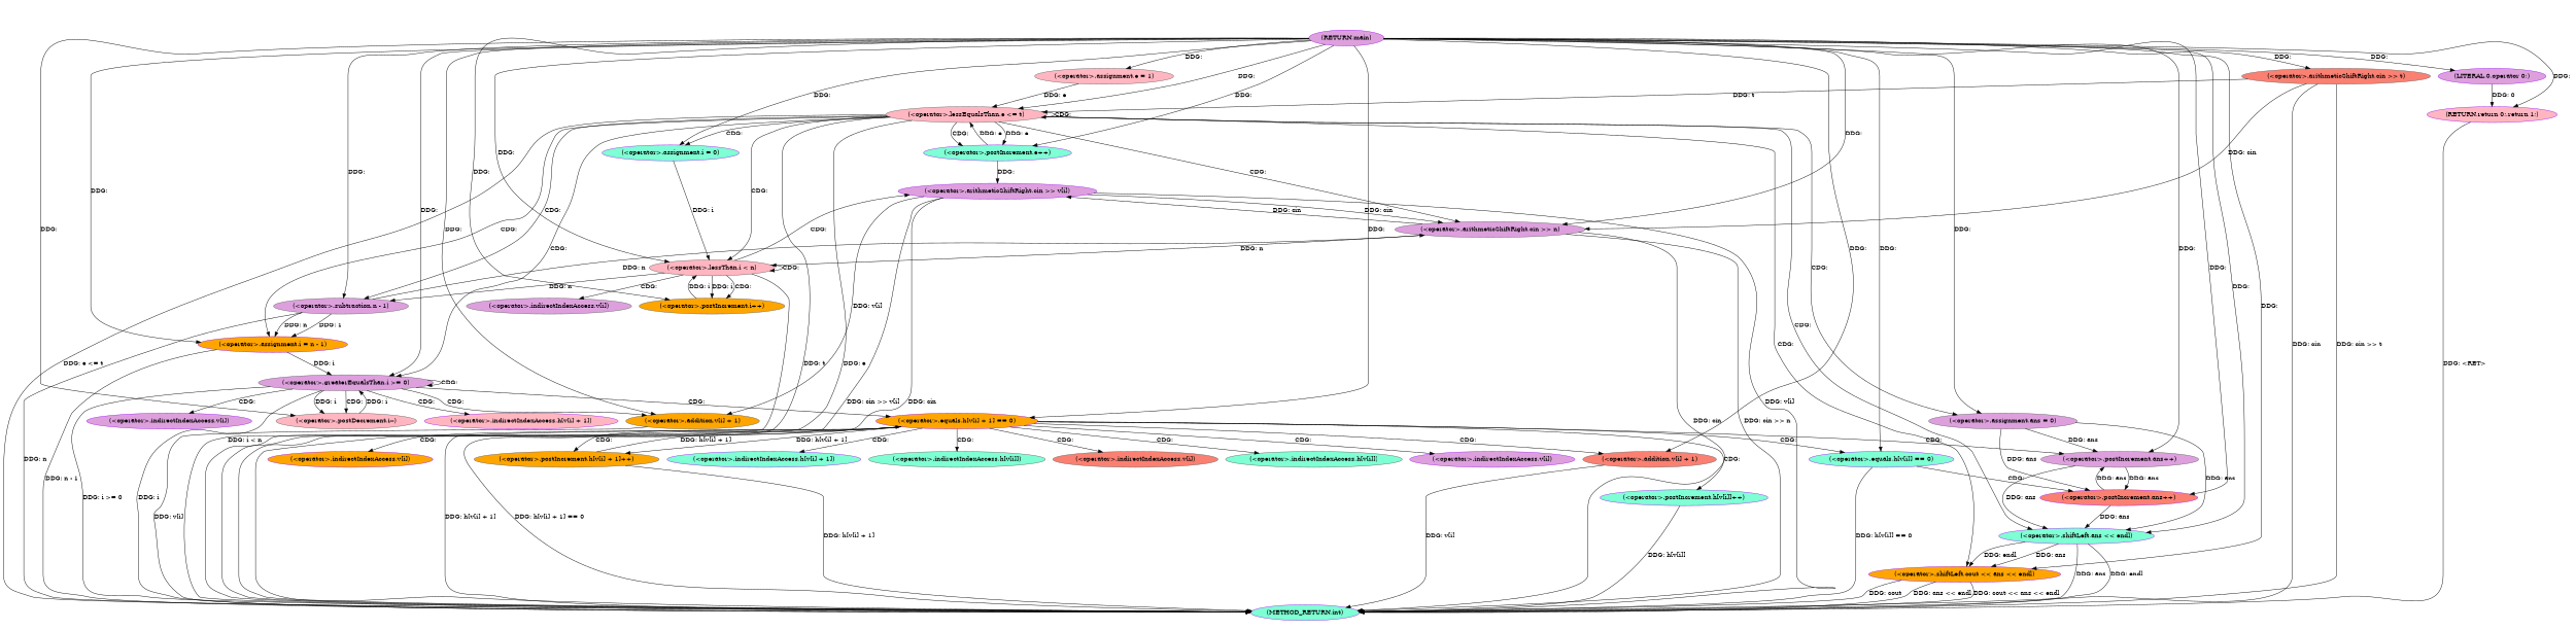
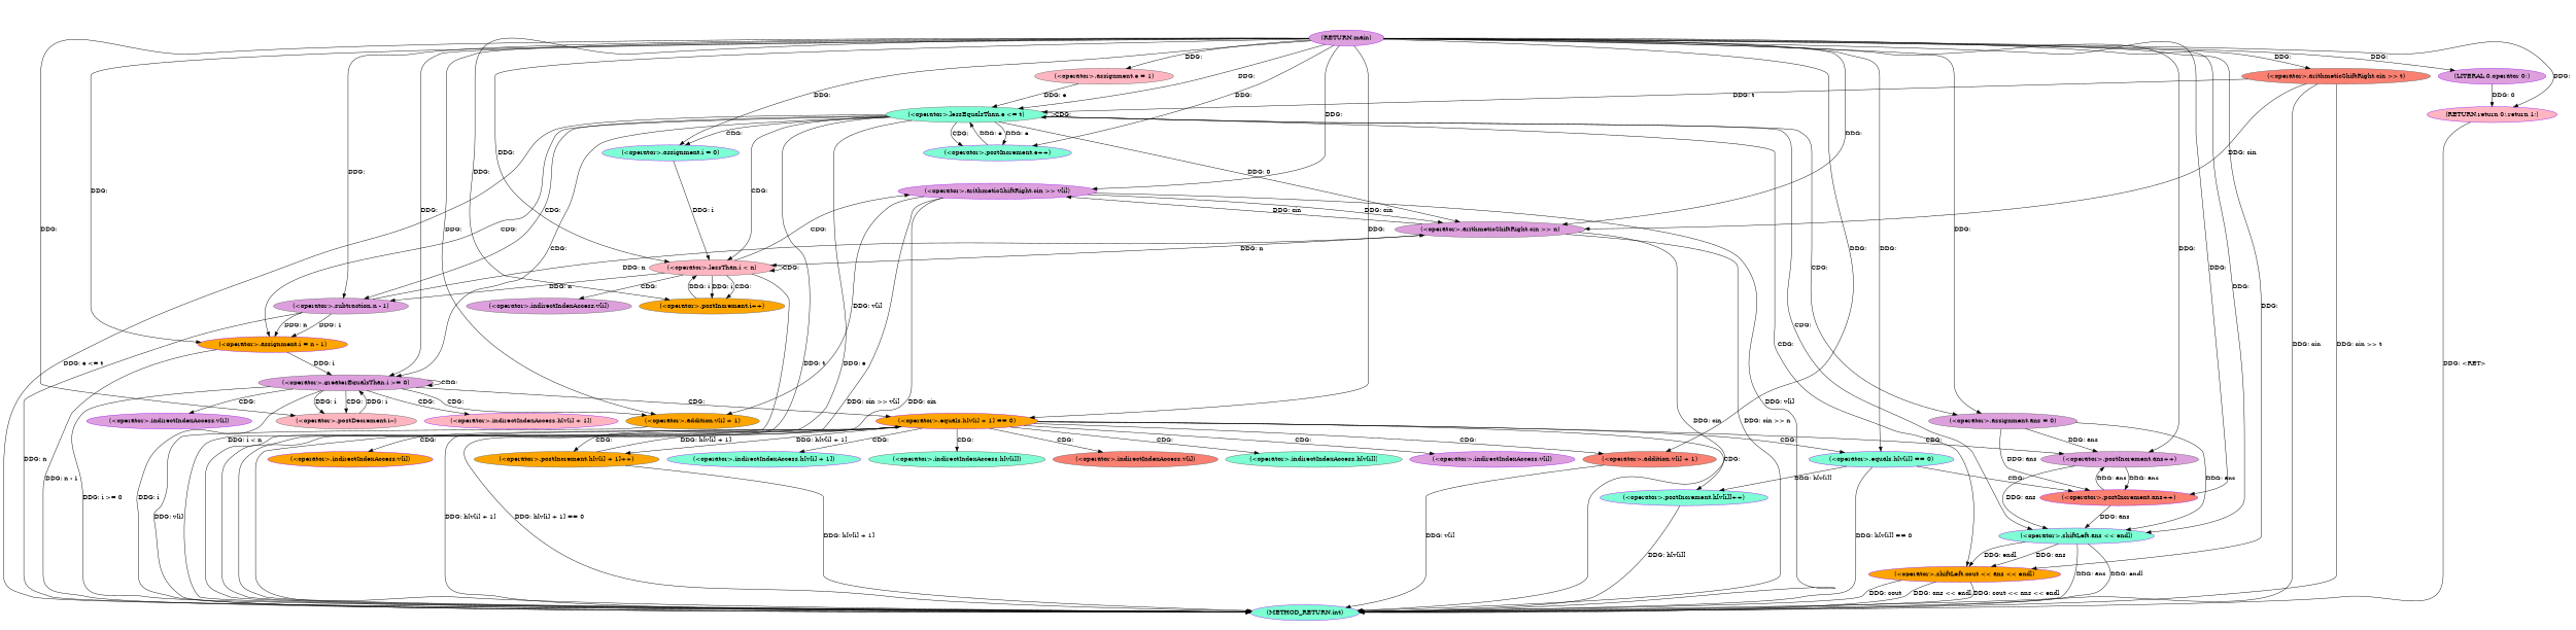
  digraph {
    node [color=purple fillcolor=plum style=filled]
    n1 [label="(RETURN,main)"]
    n2 [color=gray40 fillcolor=salmon label="(<operator>.arithmeticShiftRight,cin >> t)"]
    n3 [fillcolor=lightpink label="(RETURN,return 0;,return 1;)"]
    n4 [color=gray40 fillcolor=lightpink label="(<operator>.assignment,e = 1)"]
-   n5 [color=gray40 fillcolor=lightpink label="(<operator>.lessEqualsThan,e <= t)"]
+   n5 [color=gray40 fillcolor=aquamarine label="(<operator>.lessEqualsThan,e <= t)"]
    n6 [fillcolor=aquamarine label="(<operator>.postIncrement,e++)"]
    n7 [label="(LITERAL,0,operator 0;)"]
    n8 [color=gray40 label="(<operator>.arithmeticShiftRight,cin >> n)"]
    n9 [color=gray40 label="(<operator>.assignment,ans = 0)"]
    n10 [fillcolor=orange label="(<operator>.shiftLeft,cout << ans << endl)"]
    n11 [fillcolor=aquamarine label="(<operator>.assignment,i = 0)"]
    n12 [color=gray40 fillcolor=lightpink label="(<operator>.lessThan,i < n)"]
    n13 [color=gray40 fillcolor=orange label="(<operator>.postIncrement,i++)"]
    n14 [fillcolor=orange label="(<operator>.assignment,i = n - 1)"]
    n15 [color=gray40 label="(<operator>.greaterEqualsThan,i >= 0)"]
    n16 [color=gray40 fillcolor=lightpink label="(<operator>.postDecrement,i--)"]
    n17 [label="(<operator>.arithmeticShiftRight,cin >> v[i])"]
    n18 [fillcolor=aquamarine label="(<operator>.shiftLeft,ans << endl)"]
    n19 [color=gray40 label="(<operator>.subtraction,n - 1)"]
    n20 [fillcolor=orange label="(<operator>.equals,h[v[i] + 1] == 0)"]
    n21 [color=gray40 label="(<operator>.postIncrement,ans++)"]
    n22 [color=gray40 fillcolor=orange label="(<operator>.addition,v[i] + 1)"]
    n23 [fillcolor=aquamarine label="(<operator>.equals,h[v[i]] == 0)"]
    n24 [color=gray40 fillcolor=salmon label="(<operator>.addition,v[i] + 1)"]
    n25 [fillcolor=salmon label="(<operator>.postIncrement,ans++)"]
    n26 [fillcolor=aquamarine label="(METHOD_RETURN,int)"]
    n27 [color=gray40 label="(<operator>.indirectIndexAccess,v[i])"]
    n28 [fillcolor=lightpink label="(<operator>.indirectIndexAccess,h[v[i] + 1])"]
    n29 [label="(<operator>.indirectIndexAccess,v[i])"]
    n30 [color=gray40 fillcolor=orange label="(<operator>.postIncrement,h[v[i] + 1]++)"]
    n31 [fillcolor=aquamarine label="(<operator>.postIncrement,h[v[i]]++)"]
    n32 [fillcolor=aquamarine label="(<operator>.indirectIndexAccess,h[v[i] + 1])"]
    n33 [color=gray40 fillcolor=aquamarine label="(<operator>.indirectIndexAccess,h[v[i]])"]
    n34 [color=gray40 fillcolor=salmon label="(<operator>.indirectIndexAccess,v[i])"]
    n35 [color=gray40 fillcolor=aquamarine label="(<operator>.indirectIndexAccess,h[v[i]])"]
    n36 [label="(<operator>.indirectIndexAccess,v[i])"]
    n37 [fillcolor=orange label="(<operator>.indirectIndexAccess,v[i])"]
    n1 -> n2 [label="DDG: "]
    n1 -> n3 [label="DDG: "]
    n1 -> n4 [label="DDG: "]
    n1 -> n5 [label="DDG: "]
    n1 -> n6 [label="DDG: "]
    n1 -> n7 [label="DDG: "]
    n1 -> n8 [label="DDG: "]
    n1 -> n9 [label="DDG: "]
    n1 -> n10 [label="DDG: "]
    n1 -> n11 [label="DDG: "]
    n1 -> n12 [label="DDG: "]
    n1 -> n13 [label="DDG: "]
    n1 -> n14 [label="DDG: "]
    n1 -> n15 [label="DDG: "]
    n1 -> n16 [label="DDG: "]
-   n6 -> n17 [label="DDG: "]
+   n1 -> n17 [label="DDG: "]
    n1 -> n18 [label="DDG: "]
    n1 -> n19 [label="DDG: "]
    n1 -> n20 [label="DDG: "]
    n1 -> n21 [label="DDG: "]
    n1 -> n22 [label="DDG: "]
    n1 -> n23 [label="DDG: "]
    n1 -> n24 [label="DDG: "]
    n1 -> n25 [label="DDG: "]
    n2 -> n5 [label="DDG: t"]
    n2 -> n8 [label="DDG: cin"]
    n2 -> n26 [label="DDG: cin"]
    n2 -> n26 [label="DDG: cin >> t"]
    n3 -> n26 [label="DDG: <RET>"]
    n4 -> n5 [label="DDG: e"]
    n5 -> n5 [label="CDG: "]
    n5 -> n6 [label="DDG: e"]
    n5 -> n6 [label="CDG: "]
-   n5 -> n8 [label="CDG: "]
+   n5 -> n8 [label="DDG: 0"]
    n5 -> n9 [label="CDG: "]
    n5 -> n10 [label="CDG: "]
    n5 -> n11 [label="CDG: "]
    n5 -> n12 [label="CDG: "]
    n5 -> n14 [label="CDG: "]
    n5 -> n15 [label="CDG: "]
    n5 -> n18 [label="CDG: "]
    n5 -> n19 [label="CDG: "]
    n5 -> n26 [label="DDG: e"]
    n5 -> n26 [label="DDG: t"]
    n5 -> n26 [label="DDG: e <= t"]
    n6 -> n5 [label="DDG: e"]
    n7 -> n3 [label="DDG: 0"]
    n8 -> n12 [label="DDG: n"]
    n8 -> n17 [label="DDG: cin"]
    n8 -> n26 [label="DDG: cin"]
    n8 -> n26 [label="DDG: cin >> n"]
    n9 -> n18 [label="DDG: ans"]
    n9 -> n21 [label="DDG: ans"]
    n9 -> n25 [label="DDG: ans"]
    n10 -> n26 [label="DDG: ans << endl"]
    n10 -> n26 [label="DDG: cout << ans << endl"]
    n10 -> n26 [label="DDG: cout"]
    n11 -> n12 [label="DDG: i"]
    n12 -> n12 [label="CDG: "]
    n12 -> n13 [label="DDG: i"]
    n12 -> n13 [label="CDG: "]
    n12 -> n17 [label="CDG: "]
    n12 -> n19 [label="DDG: n"]
    n12 -> n26 [label="DDG: i < n"]
    n12 -> n27 [label="CDG: "]
    n13 -> n12 [label="DDG: i"]
    n14 -> n15 [label="DDG: i"]
    n14 -> n26 [label="DDG: n - 1"]
    n15 -> n15 [label="CDG: "]
    n15 -> n16 [label="DDG: i"]
    n15 -> n16 [label="CDG: "]
    n15 -> n20 [label="CDG: "]
    n15 -> n22 [label="CDG: "]
    n15 -> n26 [label="DDG: i"]
    n15 -> n26 [label="DDG: i >= 0"]
    n15 -> n28 [label="CDG: "]
    n15 -> n29 [label="CDG: "]
    n16 -> n15 [label="DDG: i"]
    n17 -> n8 [label="DDG: cin"]
    n17 -> n22 [label="DDG: v[i]"]
    n17 -> n26 [label="DDG: cin"]
    n17 -> n26 [label="DDG: v[i]"]
    n17 -> n26 [label="DDG: cin >> v[i]"]
    n18 -> n10 [label="DDG: ans"]
    n18 -> n10 [label="DDG: endl"]
    n18 -> n26 [label="DDG: ans"]
    n18 -> n26 [label="DDG: endl"]
    n19 -> n8 [label="DDG: n"]
    n19 -> n14 [label="DDG: 1"]
    n19 -> n14 [label="DDG: n"]
    n19 -> n26 [label="DDG: n"]
    n20 -> n21 [label="CDG: "]
    n20 -> n23 [label="CDG: "]
    n20 -> n24 [label="CDG: "]
    n20 -> n26 [label="DDG: h[v[i] + 1]"]
    n20 -> n26 [label="DDG: h[v[i] + 1] == 0"]
    n20 -> n30 [label="DDG: h[v[i] + 1]"]
    n20 -> n30 [label="CDG: "]
    n20 -> n31 [label="CDG: "]
    n20 -> n32 [label="CDG: "]
    n20 -> n33 [label="CDG: "]
    n20 -> n34 [label="CDG: "]
    n20 -> n35 [label="CDG: "]
    n20 -> n36 [label="CDG: "]
    n20 -> n37 [label="CDG: "]
    n21 -> n18 [label="DDG: ans"]
    n21 -> n25 [label="DDG: ans"]
    n22 -> n26 [label="DDG: v[i]"]
    n23 -> n25 [label="CDG: "]
    n23 -> n26 [label="DDG: h[v[i]] == 0"]
+   n23 -> n31 [label="DDG: h[v[i]]"]
    n24 -> n26 [label="DDG: v[i]"]
    n25 -> n18 [label="DDG: ans"]
    n25 -> n21 [label="DDG: ans"]
    n30 -> n20 [label="DDG: h[v[i] + 1]"]
    n30 -> n26 [label="DDG: h[v[i] + 1]"]
    n31 -> n26 [label="DDG: h[v[i]]"]
  }
